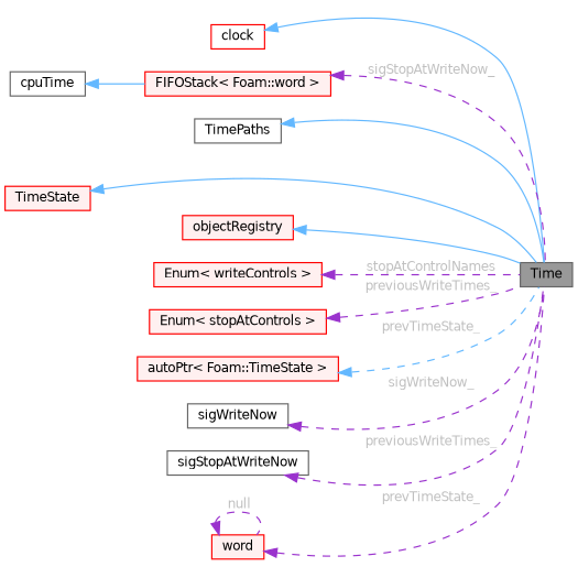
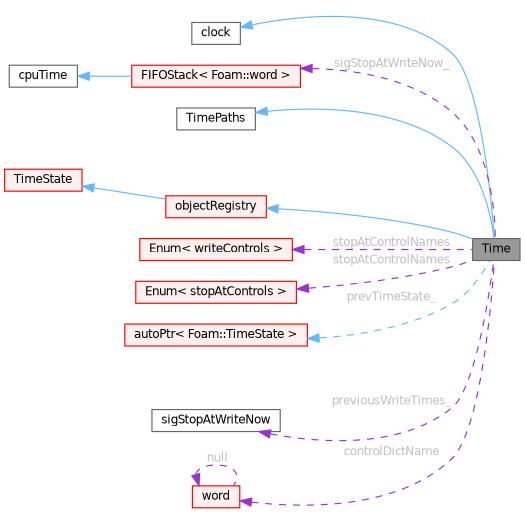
  digraph {
    rankdir=LR
    node [color=red fillcolor="#FFF0F0" fontname=Helvetica fontsize=10 shape=box style=filled]
    edge [color=darkorchid3 dir=back fontname=Helvetica fontsize=10 labelfontname=Helvetica labelfontsize=10 style=dashed fontcolor=grey]
    n1 [color=gray40 fillcolor=grey60 fontcolor=black height=0.2 label=Time width=0.4]
-   n2 [fillcolor=white height=0.2 label=clock width=0.4]
+   n2 [color=gray40 fillcolor=white height=0.2 label=clock width=0.4]
    n3 [color=gray40 fillcolor=white height=0.2 label=cpuTime width=0.4]
    n4 [height=0.2 label="FIFOStack\< Foam::word \>" width=0.4]
    n5 [color=gray40 fillcolor=white height=0.2 label=TimePaths width=0.4]
    n6 [height=0.2 label=objectRegistry width=0.4]
    n7 [height=0.2 label=TimeState width=0.4]
    n8 [height=0.2 label="Enum\< writeControls \>" width=0.4]
    n9 [height=0.2 label="Enum\< stopAtControls \>" width=0.4]
    n10 [height=0.2 label="autoPtr\< Foam::TimeState \>" width=0.4]
-   n11 [color=gray40 fillcolor=white height=0.2 label=sigWriteNow width=0.4]
    n12 [color=gray40 fillcolor=white height=0.2 label=sigStopAtWriteNow width=0.4]
    n13 [height=0.2 label=word width=0.4]
    n2 -> n1 [color=steelblue1 style=solid fontcolor=""]
    n3 -> n4 [color=steelblue1 style=solid fontcolor=""]
    n4 -> n1 [label=" sigStopAtWriteNow_"]
    n5 -> n1 [color=steelblue1 style=solid fontcolor=""]
    n6 -> n1 [color=steelblue1 style=solid fontcolor=""]
-   n7 -> n1 [color=steelblue1 style=solid fontcolor=""]
+   n7 -> n6 [color=steelblue1 style=solid fontcolor=""]
    n8 -> n1 [label=" stopAtControlNames"]
-   n9 -> n1 [label=" previousWriteTimes_"]
+   n9 -> n1 [label=" stopAtControlNames"]
    n10 -> n1 [color=steelblue1 label=" prevTimeState_"]
-   n11 -> n1 [label=" sigWriteNow_"]
    n12 -> n1 [label=" previousWriteTimes_"]
-   n13 -> n1 [label=" prevTimeState_"]
+   n13 -> n1 [label=" controlDictName"]
    n13 -> n13 [label=" null"]
  }
